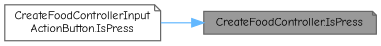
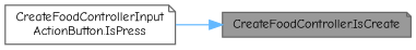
  digraph {
    rankdir=RL
    fontname="Comic Neue"
    node [fontname="Comic Neue" fontsize=10 shape=note style=filled]
-   n1 [color=gray40 fillcolor=grey60 fontcolor=black height=0.2 label="CreateFoodController.IsPress" width=0.4]
+   n1 [color=gray40 fillcolor=grey60 fontcolor=black height=0.2 label="CreateFoodController.IsCreate" width=0.4]
    n2 [color=grey40 fillcolor=white height=0.2 label="CreateFoodControllerInput\lActionButton.IsPress" width=0.4]
    n1 -> n2 [color=steelblue1 dir=back fontname="Comic Neue" fontsize=10 labelfontname=Helvetica labelfontsize=10 style=solid]
  }
